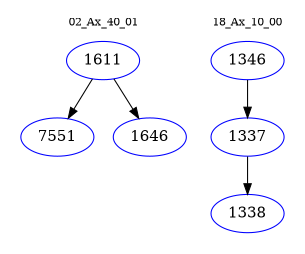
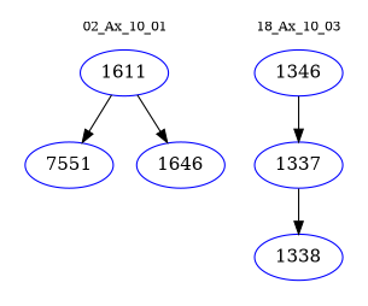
  digraph {
    node [color=blue]
    edge [color=black]
    n1 [label=1611]
    n2 [label=7551]
    n3 [label=1646]
    n4 [label=1337]
    n5 [label=1346]
    n6 [label=1338]
    subgraph cluster_1 {
      color=white
      fontsize=10
-     label="02_Ax_40_01"
+     label="02_Ax_10_01"
      n1
      n2
      n3
    }
    subgraph cluster_2 {
      color=white
      fontsize=10
-     label="18_Ax_10_00"
+     label="18_Ax_10_03"
      n4
      n5
      n6
    }
    n1 -> n2
    n1 -> n3
    n4 -> n6
    n5 -> n4
  }
